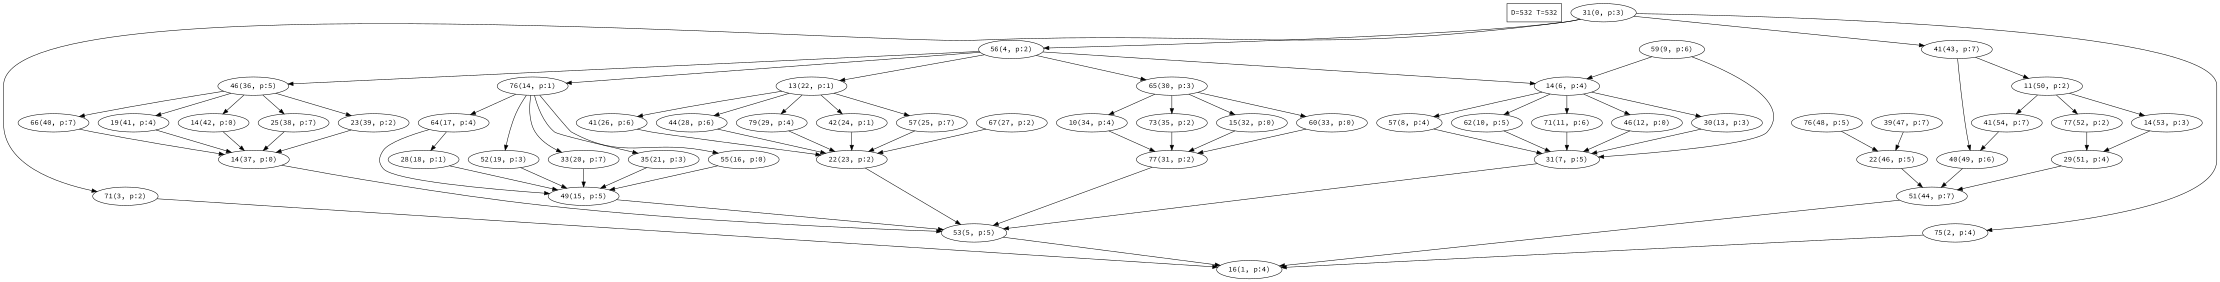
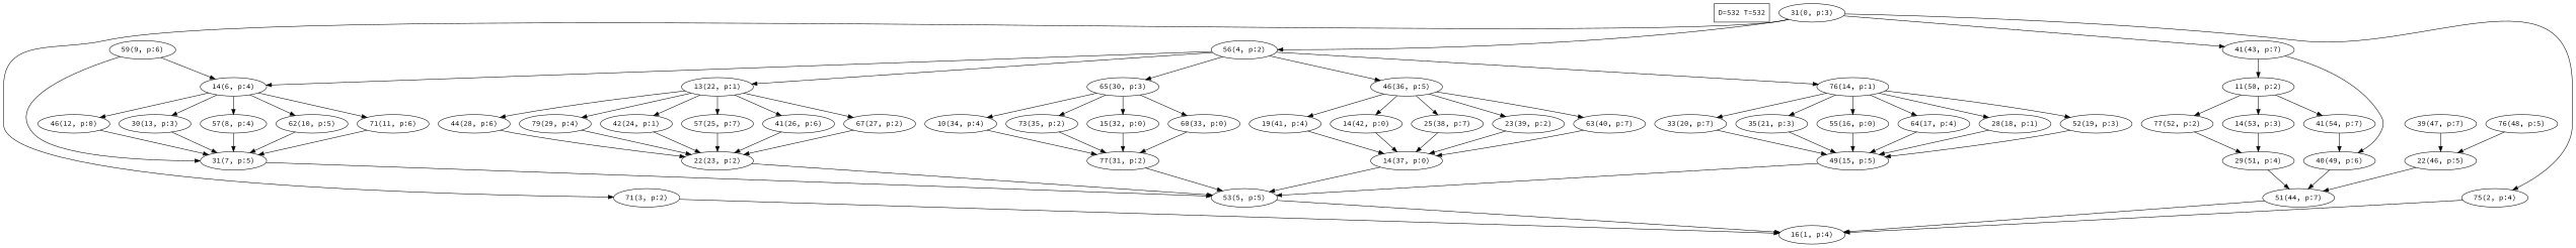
  digraph {
    fontname="Source Code Pro"
    node [fontname="Source Code Pro"]
    edge [fontname="Source Code Pro"]
    n1 [label="D=532 T=532" shape=box]
    n2 [label="31(0, p:3)"]
    n3 [label="75(2, p:4)"]
    n4 [label="71(3, p:2)"]
    n5 [label="56(4, p:2)"]
    n6 [label="41(43, p:7)"]
    n7 [label="16(1, p:4)"]
    n8 [label="14(6, p:4)"]
    n9 [label="76(14, p:1)"]
    n10 [label="13(22, p:1)"]
    n11 [label="65(30, p:3)"]
    n12 [label="46(36, p:5)"]
    n13 [label="40(49, p:6)"]
    n14 [label="11(50, p:2)"]
    n15 [label="57(8, p:4)"]
    n16 [label="62(10, p:5)"]
    n17 [label="71(11, p:6)"]
    n18 [label="46(12, p:0)"]
    n19 [label="30(13, p:3)"]
    n20 [label="55(16, p:0)"]
    n21 [label="64(17, p:4)"]
    n22 [label="28(18, p:1)"]
    n23 [label="52(19, p:3)"]
    n24 [label="33(20, p:7)"]
    n25 [label="35(21, p:3)"]
    n26 [label="42(24, p:1)"]
    n27 [label="57(25, p:7)"]
    n28 [label="41(26, p:6)"]
    n29 [label="67(27, p:2)"]
    n30 [label="44(28, p:6)"]
    n31 [label="79(29, p:4)"]
    n32 [label="15(32, p:0)"]
    n33 [label="60(33, p:0)"]
    n34 [label="10(34, p:4)"]
    n35 [label="73(35, p:2)"]
    n36 [label="25(38, p:7)"]
    n37 [label="23(39, p:2)"]
-   n38 [label="66(40, p:7)"]
+   n38 [label="63(40, p:7)"]
    n39 [label="19(41, p:4)"]
    n40 [label="14(42, p:0)"]
    n41 [label="53(5, p:5)"]
    n42 [label="31(7, p:5)"]
    n43 [label="59(9, p:6)"]
    n44 [label="49(15, p:5)"]
    n45 [label="22(23, p:2)"]
    n46 [label="77(31, p:2)"]
    n47 [label="14(37, p:0)"]
    n48 [label="51(44, p:7)"]
    n49 [label="77(52, p:2)"]
    n50 [label="14(53, p:3)"]
    n51 [label="41(54, p:7)"]
    n52 [label="39(47, p:7)"]
    n53 [label="22(46, p:5)"]
    n54 [label="76(48, p:5)"]
    n55 [label="29(51, p:4)"]
    n2 -> n3
    n2 -> n4
    n2 -> n5
    n2 -> n6
    n3 -> n7
    n4 -> n7
    n5 -> n8
    n5 -> n9
    n5 -> n10
    n5 -> n11
    n5 -> n12
    n6 -> n13
    n6 -> n14
    n8 -> n15
    n8 -> n16
    n8 -> n17
    n8 -> n18
    n8 -> n19
    n9 -> n20
    n9 -> n21
-   n21 -> n22
+   n9 -> n22
    n9 -> n23
    n9 -> n24
    n9 -> n25
    n10 -> n26
    n10 -> n27
    n10 -> n28
+   n10 -> n29
    n10 -> n30
    n10 -> n31
    n11 -> n32
    n11 -> n33
    n11 -> n34
    n11 -> n35
    n12 -> n36
    n12 -> n37
    n12 -> n38
    n12 -> n39
    n12 -> n40
    n13 -> n48
    n14 -> n49
    n14 -> n50
    n14 -> n51
    n15 -> n42
    n16 -> n42
    n17 -> n42
    n18 -> n42
    n19 -> n42
    n20 -> n44
    n21 -> n44
    n22 -> n44
    n23 -> n44
    n24 -> n44
    n25 -> n44
    n26 -> n45
    n27 -> n45
    n28 -> n45
    n29 -> n45
    n30 -> n45
    n31 -> n45
    n32 -> n46
    n33 -> n46
    n34 -> n46
    n35 -> n46
    n36 -> n47
    n37 -> n47
    n38 -> n47
    n39 -> n47
    n40 -> n47
    n41 -> n7
    n42 -> n41
    n43 -> n8
    n43 -> n42
    n44 -> n41
    n45 -> n41
    n46 -> n41
    n47 -> n41
    n48 -> n7
    n49 -> n55
    n50 -> n55
    n51 -> n13
    n52 -> n53
    n53 -> n48
    n54 -> n53
    n55 -> n48
  }
